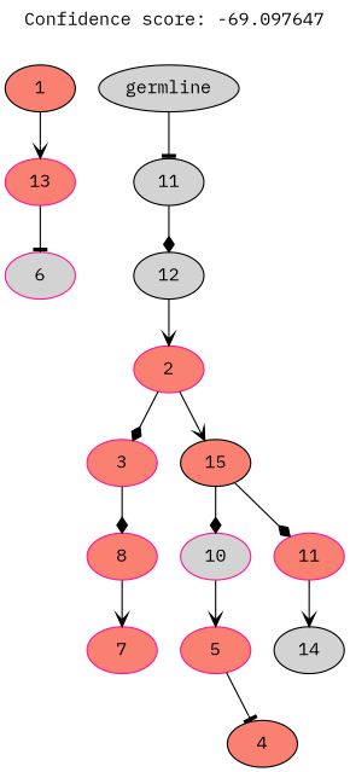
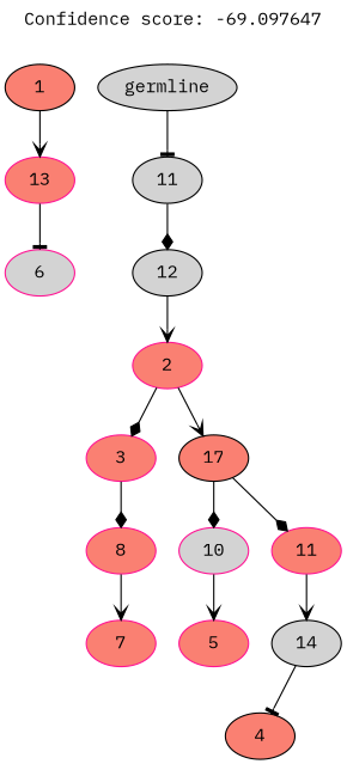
  digraph {
    fontname="IBM Plex Mono"
    label="Confidence score: -69.097647"
    labelloc=t
    node [color=deeppink fillcolor=salmon fontname="IBM Plex Mono" style=filled]
    edge [arrowhead=vee fontname="IBM Plex Mono"]
    n1 [label=13]
    n2 [fillcolor=lightgrey label=6]
    n3 [color=black label=1]
    n4 [label=7]
    n5 [label=8]
    n6 [label=3]
    n7 [fillcolor=lightgrey label=10]
    n8 [label=5]
    n9 [color=black fillcolor=lightgrey label=14]
    n10 [color=black label=4]
    n11 [label=11]
-   n12 [color=black label=15]
+   n12 [color=black label=17]
    n13 [label=2]
    n14 [color=black fillcolor=lightgrey label=12]
    n15 [color=black fillcolor=lightgrey label=11]
    n16 [color=black fillcolor=lightgrey label=germline]
    n1 -> n2 [arrowhead=tee]
    n3 -> n1
    n5 -> n4
    n6 -> n5 [arrowhead=diamond]
    n7 -> n8
-   n8 -> n10 [arrowhead=tee]
+   n9 -> n10 [arrowhead=tee]
    n11 -> n9
    n12 -> n7 [arrowhead=diamond]
    n12 -> n11 [arrowhead=diamond]
    n13 -> n6 [arrowhead=diamond]
    n13 -> n12
    n14 -> n13
    n15 -> n14 [arrowhead=diamond]
    n16 -> n15 [arrowhead=tee]
  }
